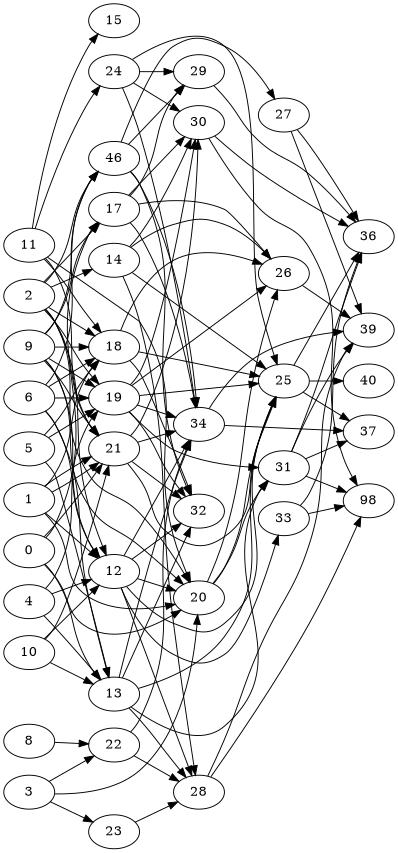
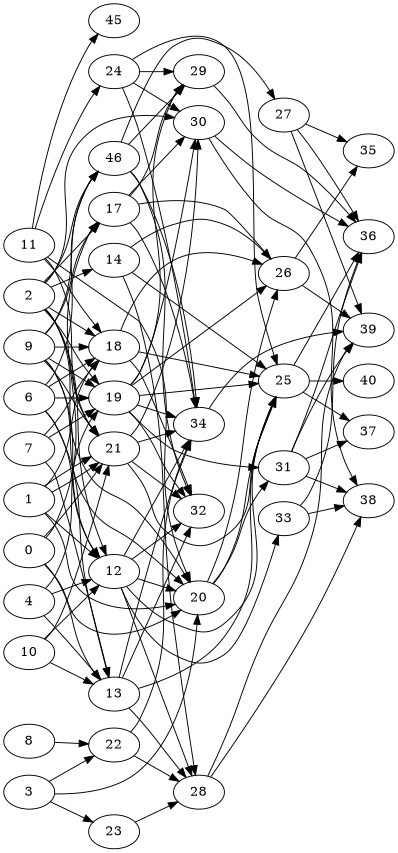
  digraph {
    rankdir=LR
    node [alpha=0.12]
    1 [expect_size=24476672]
    12 [expect_size=29379584]
    18 [alpha=0.16 expect_size=45718528]
    20 [alpha=0.05 expect_size=8602624]
    21 [alpha=0.14 expect_size=29414400]
    25 [alpha=0.10 expect_size=40087552]
    28 [alpha=0.03 expect_size=31224832]
    32 [alpha=0.01 expect_size=32706560]
    33 [alpha=0.09 expect_size=36216832]
    34 [alpha=0.09 expect_size=10876928]
    26 [alpha=0.16 expect_size=52305920]
    31 [alpha=0.10 expect_size=47200256]
    30 [alpha=0.10 expect_size=34609152]
    36 [alpha=0.17 expect_size=35002368]
    37 [alpha=0.16 expect_size=24996864]
    40 [alpha=0.17 expect_size=30283776]
    39 [alpha=0.04 expect_size=11907072]
-   38 [expect_size=51174400 label=98]
+   38 [expect_size=51174400]
+   35 [alpha=0.04 expect_size=12528640]
    29 [alpha=0.08 expect_size=22883328]
    2 [alpha=0.08 expect_size=50331648]
    14 [expect_size=30458880]
    n23 [expect_size=49048576 label=46]
    17 [alpha=0.20 expect_size=18428928]
    19 [alpha=0.05 expect_size=42121216]
    27 [alpha=0.11 expect_size=32280576]
    3 [expect_size=5575680]
    22 [alpha=0.01 expect_size=33485824]
    23 [alpha=0.09 expect_size=13957120]
    4 [alpha=0.05 expect_size=13896704]
    13 [alpha=0.19 expect_size=48354304]
    n32 [alpha=0.03 expect_size=46260224 label=0]
    6 [alpha=0.07 expect_size=46310400]
-   7 [expect_size=26722304 label=5]
+   7 [expect_size=26722304]
    8 [alpha=0.18 expect_size=45169664]
    9 [alpha=0.06 expect_size=33959936]
    10 [alpha=0.09 expect_size=46317568]
    11 [alpha=0.02 expect_size=48920576]
-   15 [alpha=0.05 expect_size=41149440]
+   15 [alpha=0.05 expect_size=41149440 label=45]
    24 [alpha=0.01 expect_size=12286976]
    1 -> 12
    1 -> 18
    1 -> 20
    1 -> 21
    1 -> 21
    12 -> 20
    12 -> 25
    12 -> 28
    12 -> 32
    12 -> 33
    12 -> 34
    18 -> 25
    18 -> 32
    18 -> 26
    20 -> 25
    20 -> 26
    20 -> 31
    21 -> 25
    21 -> 32
    21 -> 34
    21 -> 30
    25 -> 36
    25 -> 37
    25 -> 40
    28 -> 39
    28 -> 38
    33 -> 36
    33 -> 38
-   34 -> 37
    34 -> 39
    26 -> 39
+   26 -> 35
    31 -> 36
    31 -> 37
    31 -> 39
    31 -> 38
    30 -> 36
    30 -> 38
    29 -> 36
    2 -> 12
    2 -> 18
    2 -> 20
    2 -> 21
    2 -> 14
    2 -> n23
    2 -> 17
    2 -> 19
    14 -> 25
    14 -> 28
    14 -> 26
-   14 -> 30
+   2 -> 30
    n23 -> 32
    n23 -> 34
    n23 -> 29
    n23 -> 27
    17 -> 34
    17 -> 26
    17 -> 30
    17 -> 29
    19 -> 25
    19 -> 32
    19 -> 34
    19 -> 26
    19 -> 31
    19 -> 30
+   19 -> 29
    27 -> 36
    27 -> 39
+   27 -> 35
    3 -> 20
    3 -> 22
    3 -> 23
    22 -> 28
    22 -> 34
    23 -> 28
    4 -> 12
    4 -> 19
    4 -> 13
    13 -> 25
    13 -> 28
    13 -> 32
    13 -> 34
-   13 -> 31
    n32 -> 20
    n32 -> 21
    n32 -> 17
    n32 -> 13
    6 -> 12
    6 -> 18
    6 -> n23
    6 -> 19
    6 -> 13
    7 -> 18
    7 -> 19
    7 -> 13
    8 -> 22
    9 -> 12
    9 -> 18
    9 -> 20
    9 -> 21
    9 -> n23
    9 -> 17
    9 -> 19
    10 -> 12
    10 -> 21
    10 -> 13
    11 -> 18
    11 -> 20
    11 -> 21
    11 -> 15
    11 -> 24
    24 -> 25
    24 -> 34
    24 -> 30
    24 -> 29
  }
